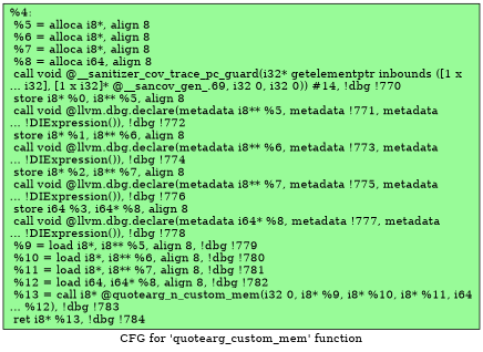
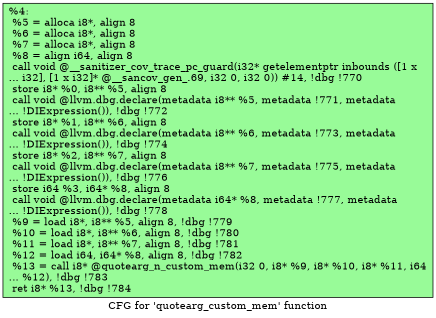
  digraph {
    label="CFG for 'quotearg_custom_mem' function"
-   n1 [color=black fillcolor=palegreen label="{%4:\l  %5 = alloca i8*, align 8\l  %6 = alloca i8*, align 8\l  %7 = alloca i8*, align 8\l  %8 = alloca i64, align 8\l  call void @__sanitizer_cov_trace_pc_guard(i32* getelementptr inbounds ([1 x\l... i32], [1 x i32]* @__sancov_gen_.69, i32 0, i32 0)) #14, !dbg !770\l  store i8* %0, i8** %5, align 8\l  call void @llvm.dbg.declare(metadata i8** %5, metadata !771, metadata\l... !DIExpression()), !dbg !772\l  store i8* %1, i8** %6, align 8\l  call void @llvm.dbg.declare(metadata i8** %6, metadata !773, metadata\l... !DIExpression()), !dbg !774\l  store i8* %2, i8** %7, align 8\l  call void @llvm.dbg.declare(metadata i8** %7, metadata !775, metadata\l... !DIExpression()), !dbg !776\l  store i64 %3, i64* %8, align 8\l  call void @llvm.dbg.declare(metadata i64* %8, metadata !777, metadata\l... !DIExpression()), !dbg !778\l  %9 = load i8*, i8** %5, align 8, !dbg !779\l  %10 = load i8*, i8** %6, align 8, !dbg !780\l  %11 = load i8*, i8** %7, align 8, !dbg !781\l  %12 = load i64, i64* %8, align 8, !dbg !782\l  %13 = call i8* @quotearg_n_custom_mem(i32 0, i8* %9, i8* %10, i8* %11, i64\l... %12), !dbg !783\l  ret i8* %13, !dbg !784\l}" shape=record style=filled]
+   n1 [color=black fillcolor=palegreen label="{%4:\l  %5 = alloca i8*, align 8\l  %6 = alloca i8*, align 8\l  %7 = alloca i8*, align 8\l  %8 = align i64, align 8\l  call void @__sanitizer_cov_trace_pc_guard(i32* getelementptr inbounds ([1 x\l... i32], [1 x i32]* @__sancov_gen_.69, i32 0, i32 0)) #14, !dbg !770\l  store i8* %0, i8** %5, align 8\l  call void @llvm.dbg.declare(metadata i8** %5, metadata !771, metadata\l... !DIExpression()), !dbg !772\l  store i8* %1, i8** %6, align 8\l  call void @llvm.dbg.declare(metadata i8** %6, metadata !773, metadata\l... !DIExpression()), !dbg !774\l  store i8* %2, i8** %7, align 8\l  call void @llvm.dbg.declare(metadata i8** %7, metadata !775, metadata\l... !DIExpression()), !dbg !776\l  store i64 %3, i64* %8, align 8\l  call void @llvm.dbg.declare(metadata i64* %8, metadata !777, metadata\l... !DIExpression()), !dbg !778\l  %9 = load i8*, i8** %5, align 8, !dbg !779\l  %10 = load i8*, i8** %6, align 8, !dbg !780\l  %11 = load i8*, i8** %7, align 8, !dbg !781\l  %12 = load i64, i64* %8, align 8, !dbg !782\l  %13 = call i8* @quotearg_n_custom_mem(i32 0, i8* %9, i8* %10, i8* %11, i64\l... %12), !dbg !783\l  ret i8* %13, !dbg !784\l}" shape=record style=filled]
  }
